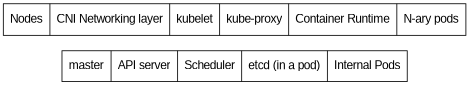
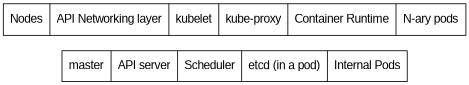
  digraph {
    rankdir=LR
    fontname="Liberation Sans"
    node [rankdir=LR shape=record fontname="Liberation Sans"]
    n1 [label="{ <m> master | <api> API server | <sch> Scheduler | <etcd> etcd (in a pod) | <ipod> Internal Pods}"]
-   n2 [label="{ <n> Nodes | <cni> CNI Networking layer | <kl> kubelet | <kp> kube-proxy | <cr> Container Runtime | <pods> N-ary pods}"]
+   n2 [label="{ <n> Nodes | <cni> API Networking layer | <kl> kubelet | <kp> kube-proxy | <cr> Container Runtime | <pods> N-ary pods}"]
  }
